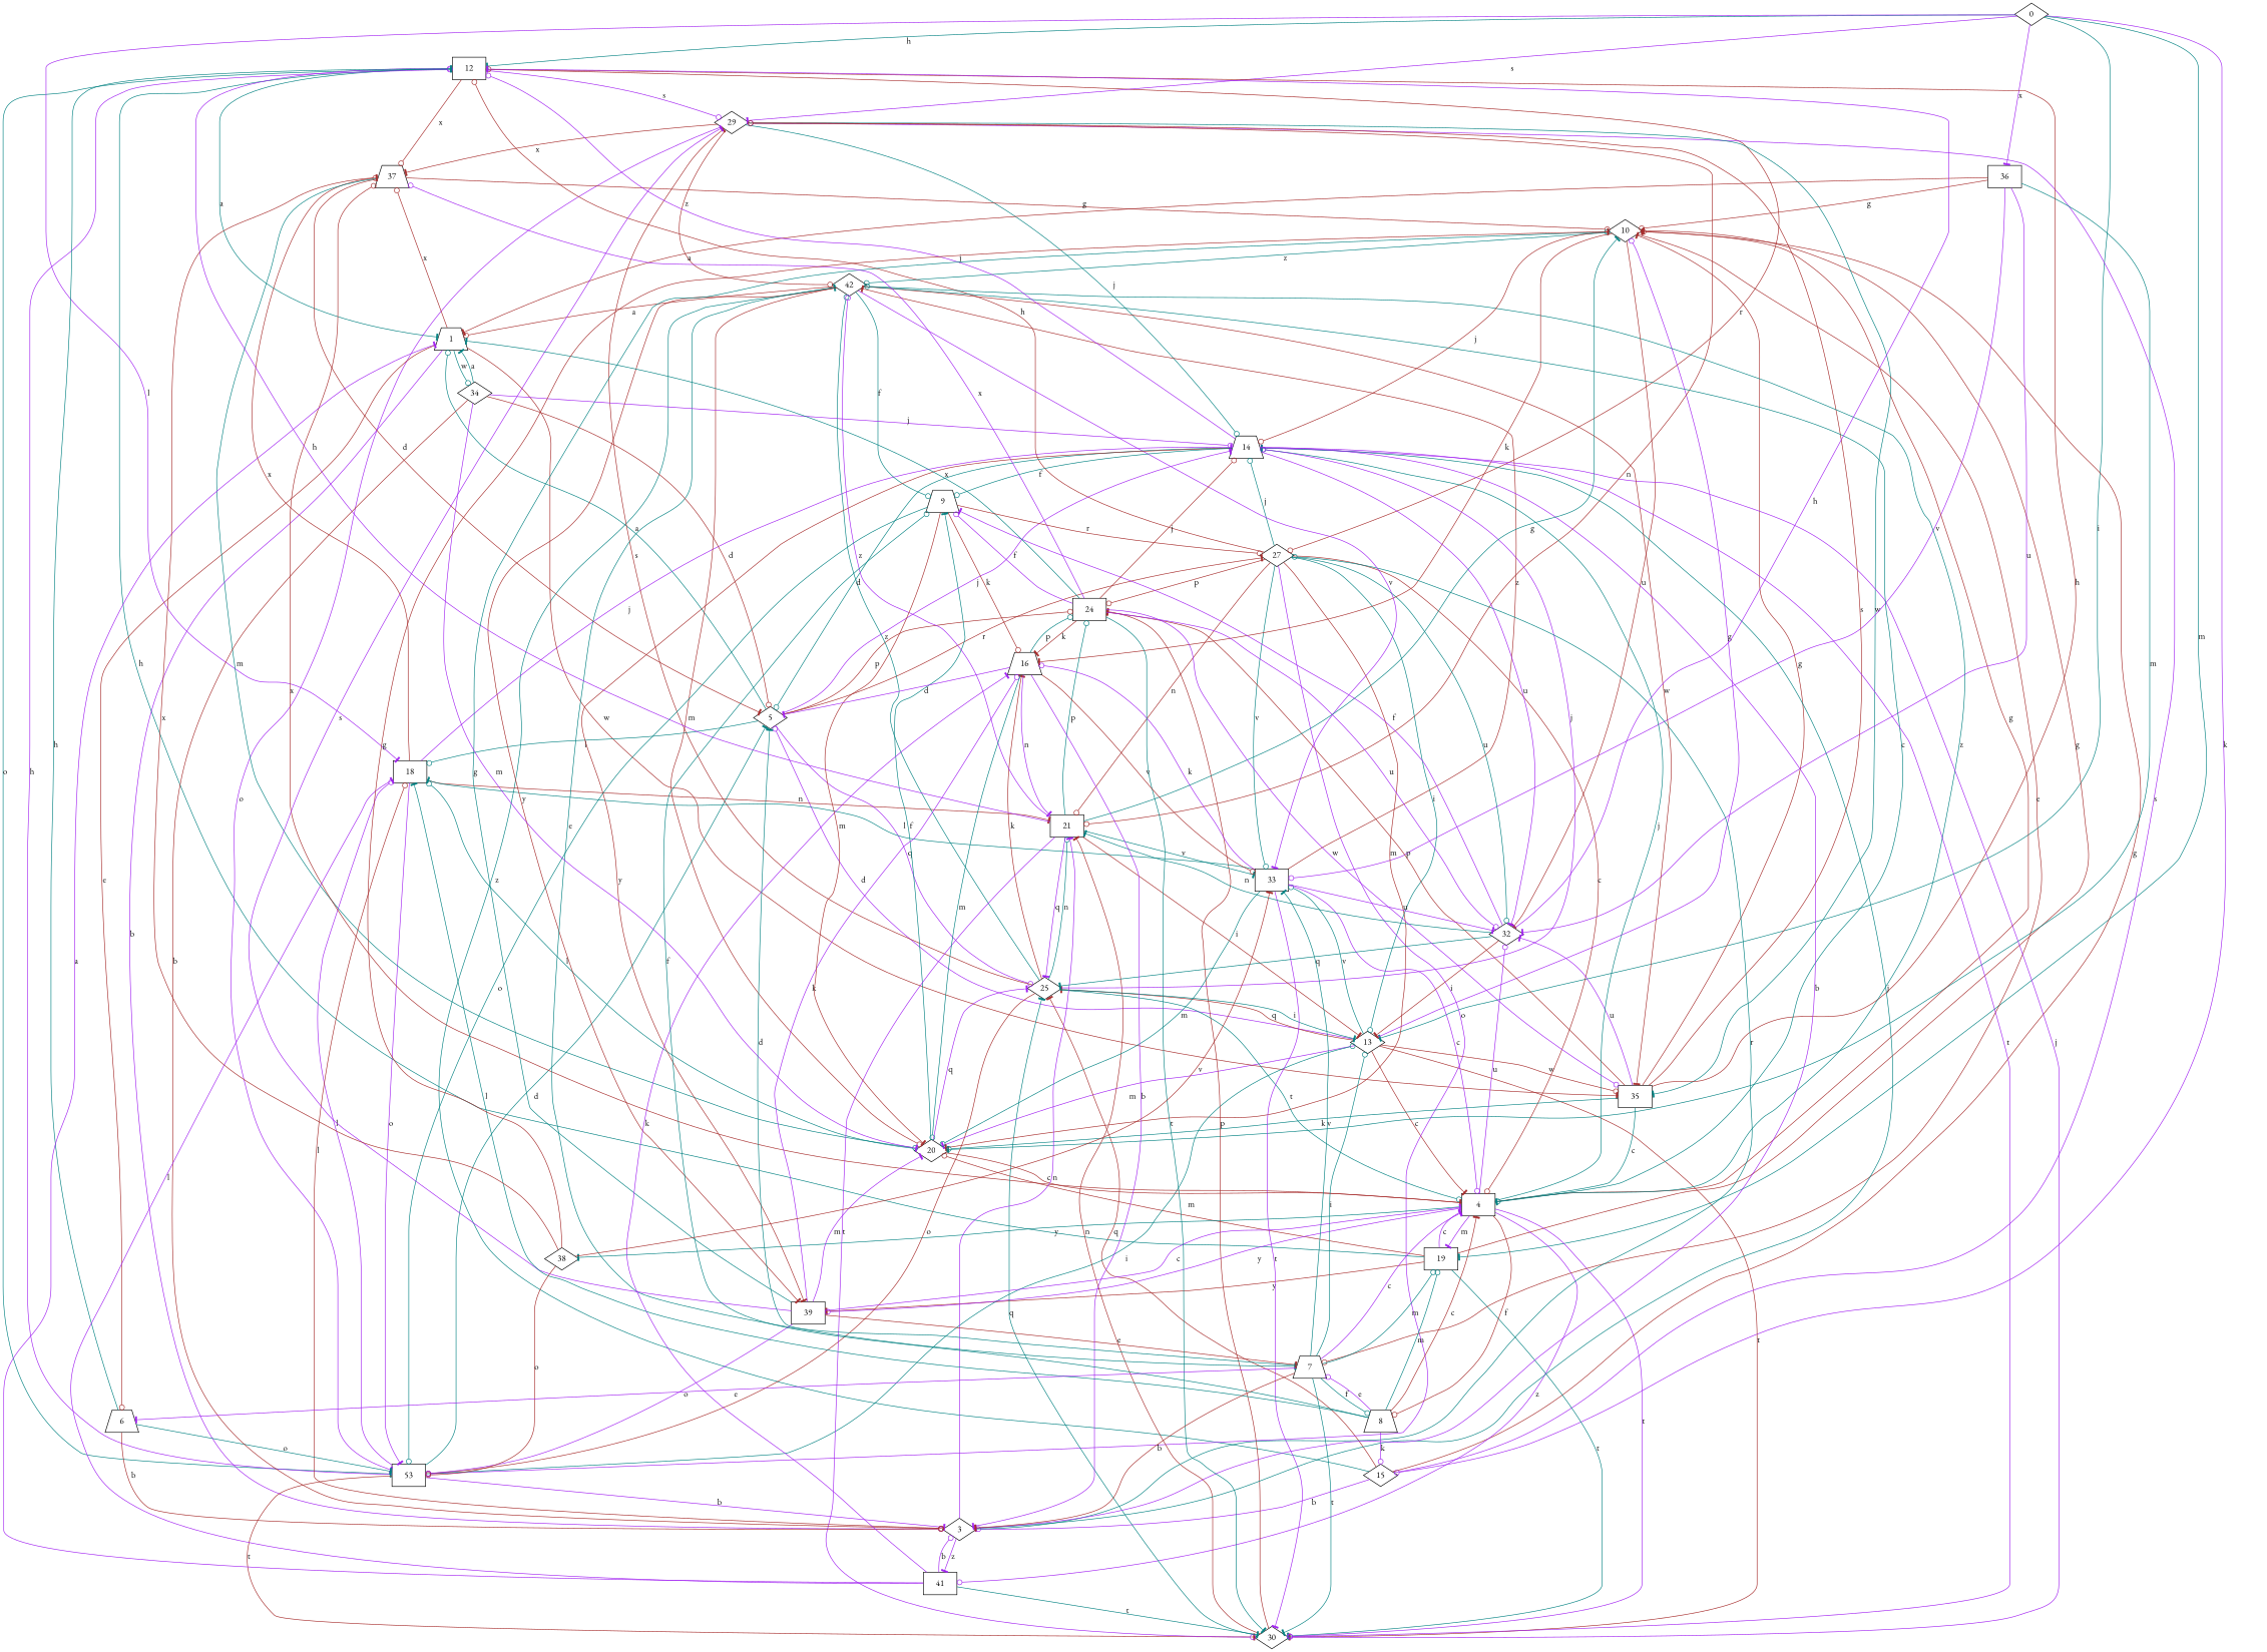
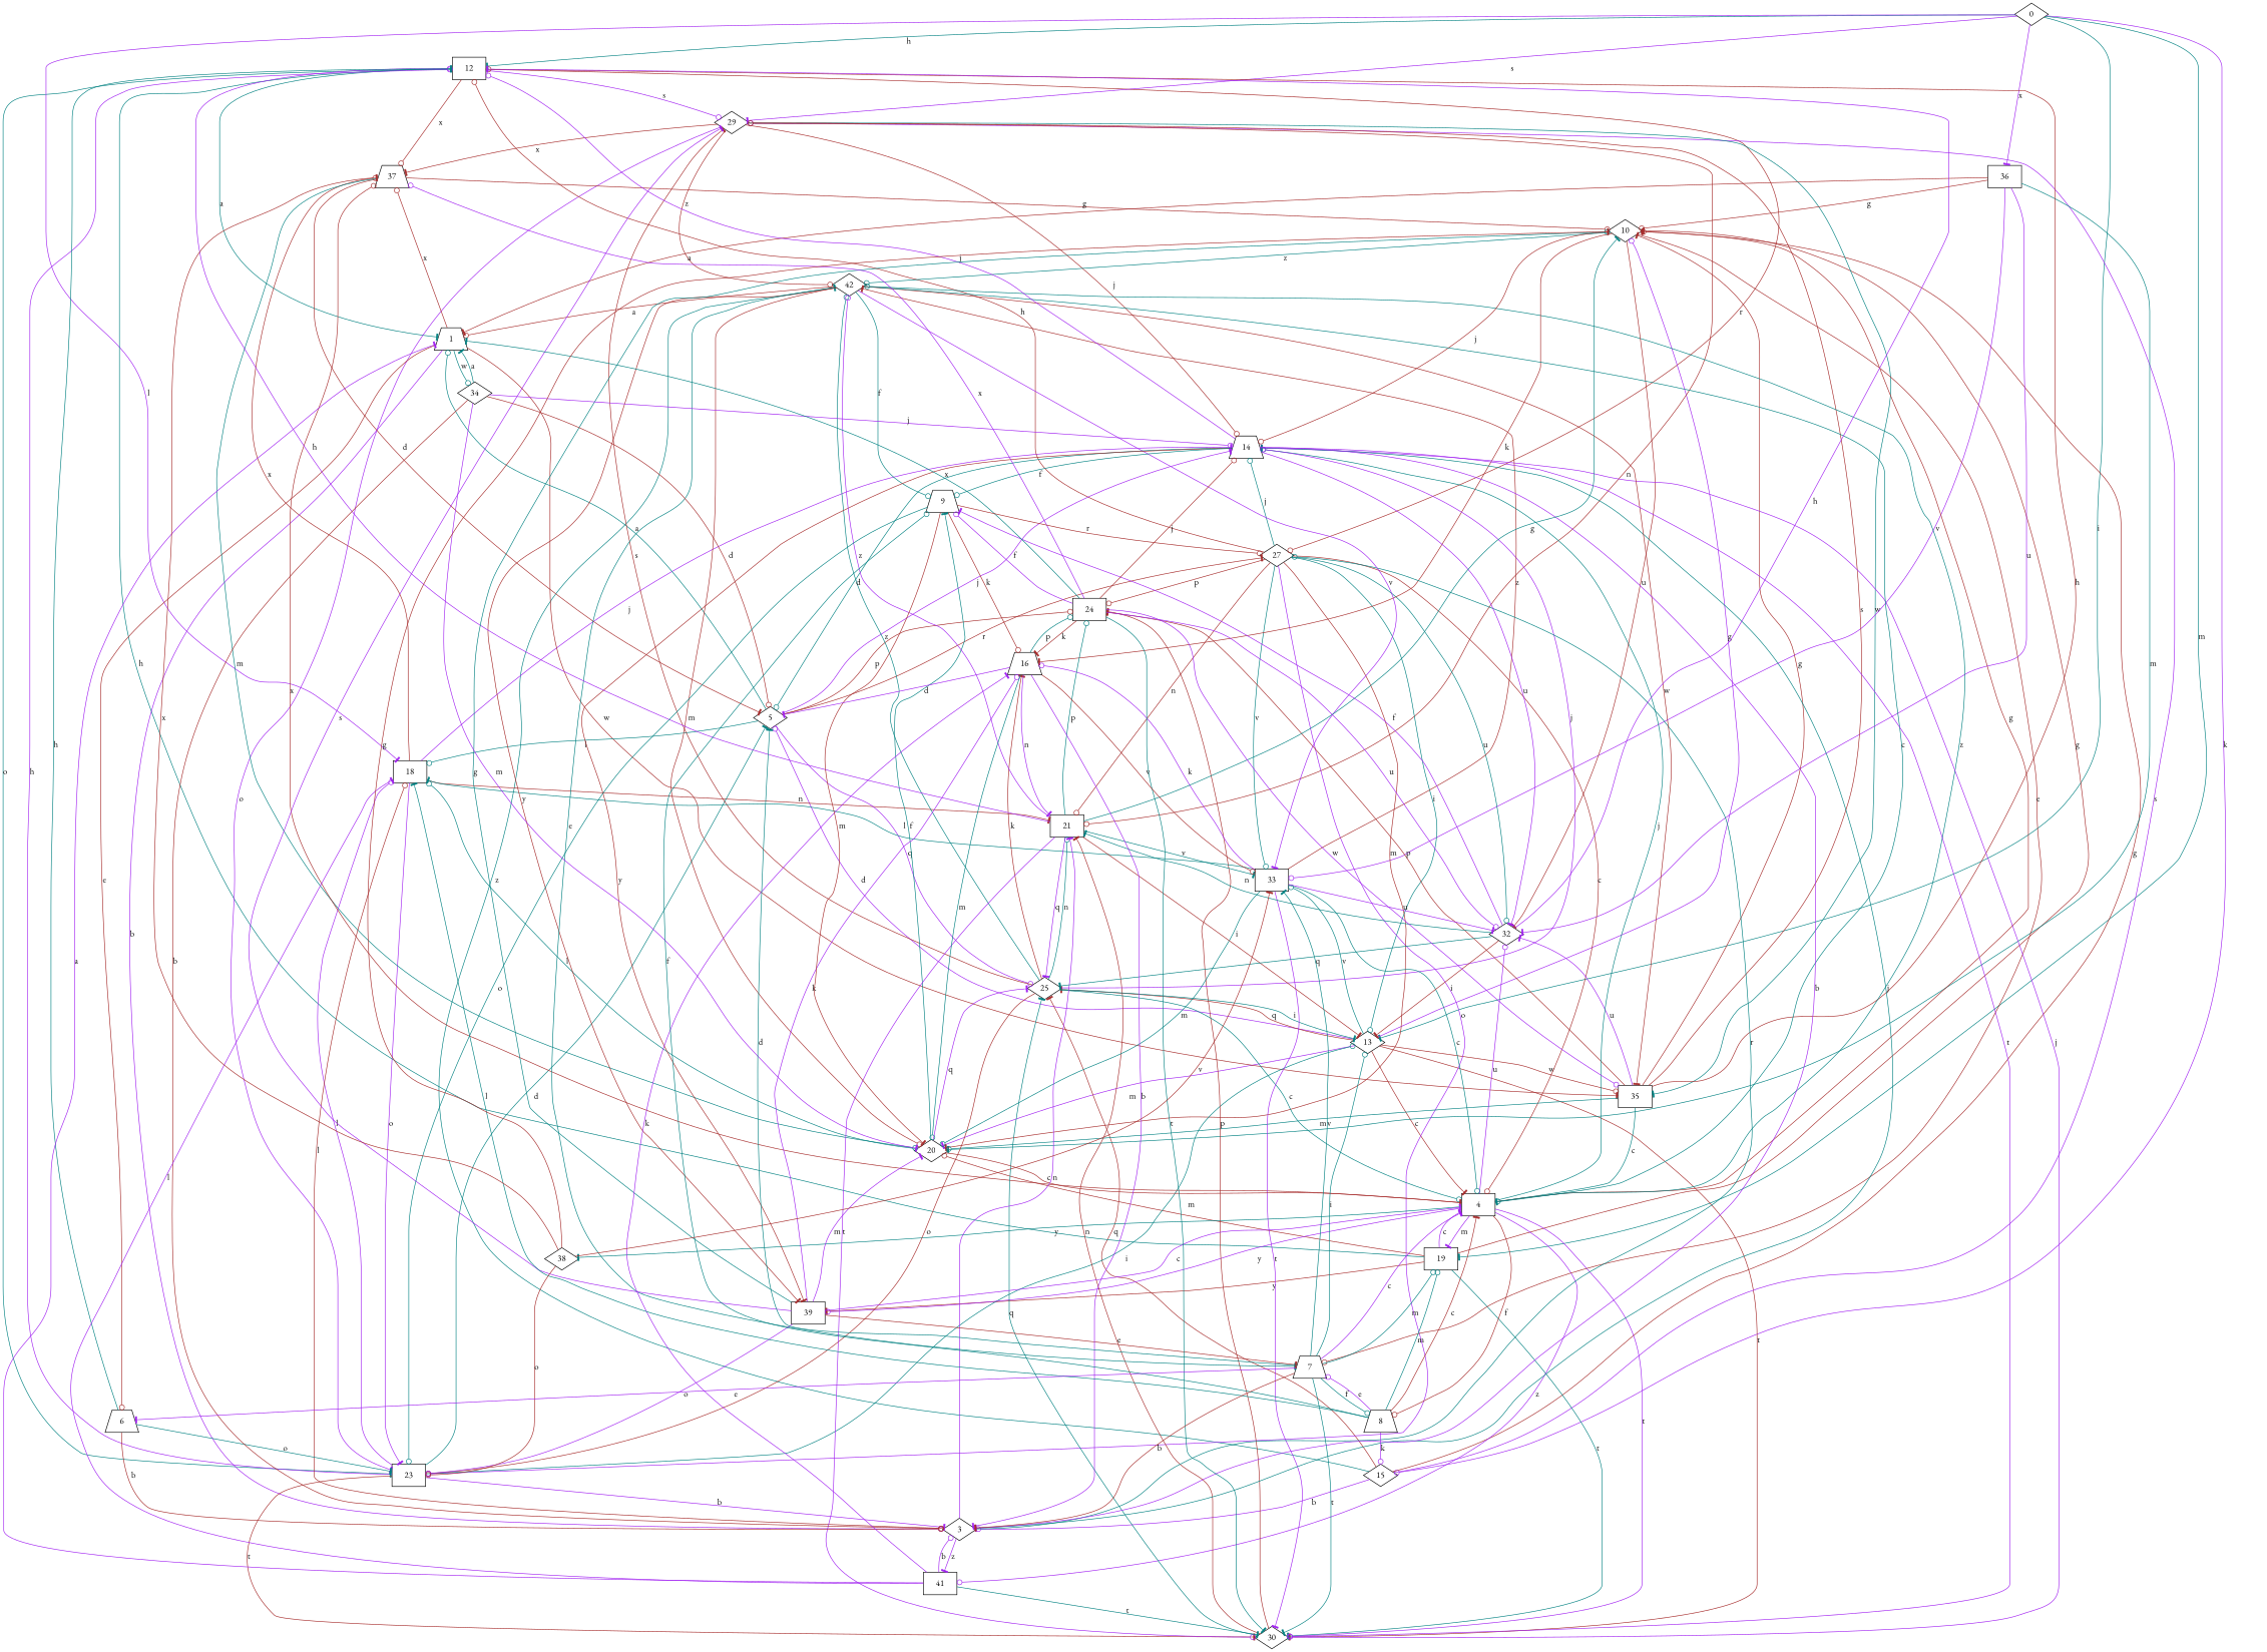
  strict digraph {
    fontname="EB Garamond"
    node [fontname="EB Garamond" shape=diamond]
    edge [arrowhead=tee color=brown fontname="EB Garamond"]
    12 [shape=box]
    0
    13
    15
    18 [shape=box]
    19 [shape=box]
    29
    36 [shape=box]
    1 [shape=trapezium]
    37 [shape=trapezium]
    27
-   23 [shape=box label=53]
+   23 [shape=box]
    35 [shape=box]
    4 [shape=box]
    10
    30
    5
    25
    33 [shape=box]
    20
    3
    42
    14 [shape=trapezium]
    21 [shape=box]
    39 [shape=box]
    32
    6 [shape=trapezium]
    34
    41 [shape=box]
    24 [shape=box]
    9 [shape=trapezium]
    16 [shape=trapezium]
    8 [shape=trapezium]
    38
    7 [shape=trapezium]
    12 -> 29 [arrowhead=odot color=purple label=s]
    12 -> 1 [color=teal label=a]
    12 -> 37 [arrowhead=odot label=x]
    12 -> 27 [arrowhead=odot label=r]
    12 -> 23 [color=teal label=o]
    0 -> 12 [color=teal label=h]
    0 -> 13 [color=teal label=i]
    0 -> 15 [arrowhead=odot color=purple label=k]
    0 -> 18 [color=purple label=l]
    0 -> 19 [color=teal label=m]
    0 -> 29 [color=purple label=s]
    0 -> 36 [color=purple label=x]
    13 -> 35 [arrowhead=odot label=w]
    13 -> 4 [label=c]
    13 -> 10 [arrowhead=odot color=purple label=g]
    13 -> 30 [label=t]
    13 -> 5 [arrowhead=odot color=purple label=d]
    13 -> 25 [label=q]
    13 -> 33 [arrowhead=odot color=teal label=v]
    13 -> 20 [color=purple label=m]
    15 -> 29 [arrowhead=odot color=purple label=s]
    15 -> 10 [label=g]
    15 -> 25 [label=q]
    15 -> 3 [arrowhead=odot color=purple label=b]
    15 -> 42 [color=teal label=z]
    18 -> 37 [arrowhead=odot label=x]
    18 -> 23 [color=purple label=o]
    18 -> 14 [color=purple label=j]
    18 -> 21 [label=n]
    19 -> 12 [color=teal label=h]
    19 -> 4 [color=purple label=c]
    19 -> 10 [label=g]
    19 -> 30 [color=teal label=t]
    19 -> 20 [arrowhead=odot label=m]
    19 -> 39 [label=y]
    29 -> 37 [label=x]
    29 -> 23 [color=purple label=o]
    29 -> 35 [color=teal label=w]
    29 -> 42 [arrowhead=odot label=z]
-   29 -> 14 [arrowhead=odot color=teal label=j]
+   29 -> 14 [arrowhead=odot label=j]
    29 -> 21 [arrowhead=odot label=n]
    36 -> 1 [label=a]
    36 -> 10 [arrowhead=odot label=g]
    36 -> 33 [arrowhead=odot color=purple label=v]
    36 -> 20 [color=teal label=m]
    36 -> 32 [color=purple label=u]
    1 -> 37 [arrowhead=odot label=x]
    1 -> 35 [label=w]
    1 -> 3 [arrowhead=odot color=purple label=b]
    1 -> 6 [arrowhead=odot label=e]
    1 -> 34 [arrowhead=odot color=teal label=w]
    37 -> 10 [arrowhead=odot label=g]
    37 -> 5 [label=d]
    37 -> 20 [arrowhead=odot color=teal label=m]
    27 -> 12 [arrowhead=odot label=h]
    27 -> 13 [arrowhead=odot color=teal label=i]
    27 -> 23 [arrowhead=odot color=purple label=o]
    27 -> 4 [arrowhead=odot label=c]
    27 -> 33 [arrowhead=odot color=teal label=v]
    27 -> 20 [label=m]
    27 -> 14 [arrowhead=odot color=teal label=j]
    27 -> 21 [arrowhead=odot label=n]
    27 -> 32 [arrowhead=odot color=teal label=u]
    27 -> 24 [arrowhead=odot label=p]
    23 -> 12 [arrowhead=odot color=purple label=h]
    23 -> 13 [arrowhead=odot color=teal label=i]
    23 -> 18 [arrowhead=odot color=purple label=l]
    23 -> 30 [label=t]
    23 -> 5 [color=teal label=d]
    23 -> 3 [color=purple label=b]
    35 -> 12 [arrowhead=odot label=h]
    35 -> 29 [arrowhead=odot label=s]
    35 -> 4 [arrowhead=odot color=teal label=c]
    35 -> 10 [label=g]
-   35 -> 20 [arrowhead=odot color=teal label=k]
+   35 -> 20 [arrowhead=odot color=teal label=m]
    35 -> 32 [color=purple label=u]
    35 -> 24 [label=p]
    4 -> 19 [color=purple label=m]
    4 -> 37 [arrowhead=odot label=x]
    4 -> 10 [arrowhead=odot label=g]
    4 -> 30 [arrowhead=odot color=purple label=t]
    4 -> 42 [arrowhead=odot color=teal label=z]
    4 -> 14 [arrowhead=odot color=teal label=j]
    4 -> 39 [arrowhead=odot color=purple label=y]
    4 -> 32 [arrowhead=odot color=purple label=u]
    4 -> 41 [arrowhead=odot color=purple label=z]
    4 -> 8 [arrowhead=odot label=f]
    4 -> 38 [color=teal label=y]
    10 -> 42 [arrowhead=odot color=teal label=z]
    10 -> 14 [arrowhead=odot label=j]
    10 -> 32 [label=u]
    10 -> 16 [label=k]
    10 -> 7 [arrowhead=odot label=e]
    30 -> 25 [color=teal label=q]
    30 -> 14 [color=purple label=j]
    30 -> 21 [label=n]
    30 -> 24 [label=p]
    5 -> 18 [arrowhead=odot color=teal label=l]
    5 -> 1 [arrowhead=odot color=teal label=a]
    5 -> 27 [label=r]
    5 -> 25 [arrowhead=odot color=purple label=q]
    5 -> 14 [color=purple label=j]
    5 -> 24 [arrowhead=odot label=p]
    25 -> 13 [color=teal label=i]
    25 -> 29 [label=s]
    25 -> 23 [arrowhead=odot label=o]
-   25 -> 4 [arrowhead=odot color=teal label=t]
+   25 -> 4 [arrowhead=odot color=teal label=c]
    25 -> 42 [arrowhead=odot color=teal label=z]
    25 -> 14 [arrowhead=odot color=purple label=j]
    25 -> 21 [arrowhead=odot color=teal label=n]
    25 -> 16 [label=k]
    33 -> 18 [color=teal label=l]
-   33 -> 4 [arrowhead=odot color=purple label=c]
+   33 -> 4 [arrowhead=odot color=teal label=c]
    33 -> 30 [color=purple label=t]
    33 -> 20 [arrowhead=odot color=teal label=m]
    33 -> 42 [label=z]
    33 -> 32 [color=purple label=u]
    33 -> 16 [arrowhead=odot color=purple label=k]
    20 -> 18 [arrowhead=odot color=teal label=l]
    20 -> 4 [label=c]
    20 -> 25 [color=purple label=q]
    20 -> 9 [color=teal label=f]
    3 -> 18 [arrowhead=odot label=l]
    3 -> 27 [arrowhead=odot color=teal label=r]
    3 -> 14 [color=teal label=j]
    3 -> 21 [color=purple label=n]
    3 -> 41 [color=purple label=z]
    42 -> 1 [arrowhead=odot label=a]
    42 -> 35 [label=w]
    42 -> 4 [color=teal label=c]
    42 -> 33 [color=purple label=v]
    42 -> 20 [arrowhead=odot label=m]
    42 -> 39 [label=y]
    42 -> 9 [arrowhead=odot color=teal label=f]
    42 -> 7 [color=teal label=e]
    14 -> 12 [arrowhead=odot color=purple label=j]
    14 -> 30 [arrowhead=odot color=purple label=t]
    14 -> 5 [arrowhead=odot color=teal label=d]
    14 -> 3 [color=purple label=b]
    14 -> 39 [label=y]
    14 -> 32 [color=purple label=u]
    14 -> 9 [arrowhead=odot color=teal label=f]
    21 -> 12 [arrowhead=odot color=purple label=h]
    21 -> 13 [label=i]
    21 -> 10 [color=teal label=g]
    21 -> 30 [arrowhead=odot color=purple label=t]
    21 -> 25 [color=purple label=q]
    21 -> 33 [color=teal label=v]
    21 -> 42 [arrowhead=odot color=purple label=z]
    21 -> 24 [arrowhead=odot color=teal label=p]
    39 -> 29 [color=purple label=s]
    39 -> 23 [arrowhead=odot color=purple label=o]
    39 -> 4 [color=purple label=c]
    39 -> 10 [arrowhead=odot color=teal label=g]
    39 -> 20 [color=purple label=m]
    39 -> 16 [arrowhead=odot color=purple label=k]
    39 -> 7 [label=e]
    32 -> 12 [color=purple label=h]
    32 -> 13 [label=i]
    32 -> 25 [color=teal label=q]
    32 -> 21 [color=teal label=n]
    32 -> 9 [color=purple label=f]
    6 -> 12 [color=teal label=h]
    6 -> 23 [color=teal label=o]
    6 -> 3 [arrowhead=odot label=b]
    34 -> 1 [color=teal label=a]
    34 -> 5 [arrowhead=odot label=d]
    34 -> 20 [color=purple label=m]
    34 -> 3 [arrowhead=odot label=b]
    34 -> 14 [arrowhead=odot color=purple label=j]
    41 -> 18 [color=purple label=l]
    41 -> 1 [color=purple label=a]
    41 -> 30 [color=teal label=t]
    41 -> 3 [arrowhead=odot color=purple label=b]
    41 -> 16 [color=purple label=k]
    24 -> 1 [color=teal label=x]
    24 -> 37 [arrowhead=odot color=purple label=x]
    24 -> 35 [arrowhead=odot color=purple label=w]
    24 -> 30 [color=teal label=t]
    24 -> 14 [arrowhead=odot label=j]
    24 -> 32 [arrowhead=odot color=purple label=u]
    24 -> 9 [arrowhead=odot color=purple label=f]
    24 -> 16 [label=k]
    9 -> 27 [arrowhead=odot label=r]
    9 -> 23 [arrowhead=odot color=teal label=o]
    9 -> 20 [label=m]
    9 -> 16 [arrowhead=odot label=k]
    16 -> 5 [color=purple label=d]
    16 -> 33 [arrowhead=odot label=v]
    16 -> 20 [arrowhead=odot color=teal label=m]
    16 -> 3 [color=purple label=b]
    16 -> 21 [color=purple label=n]
    16 -> 24 [arrowhead=odot color=teal label=p]
    8 -> 15 [arrowhead=odot color=purple label=k]
    8 -> 18 [color=teal label=l]
    8 -> 19 [arrowhead=odot color=teal label=m]
    8 -> 4 [label=c]
    8 -> 9 [arrowhead=odot color=teal label=f]
    8 -> 7 [arrowhead=odot color=purple label=e]
    38 -> 37 [label=x]
    38 -> 23 [arrowhead=odot label=o]
    38 -> 10 [label=g]
    38 -> 33 [label=v]
    7 -> 13 [arrowhead=odot color=teal label=i]
    7 -> 19 [arrowhead=odot color=teal label=m]
    7 -> 4 [color=purple label=c]
    7 -> 30 [color=teal label=t]
    7 -> 5 [color=teal label=d]
    7 -> 33 [color=teal label=v]
    7 -> 3 [label=b]
    7 -> 6 [color=purple label=e]
    7 -> 8 [arrowhead=odot color=teal label=f]
  }
